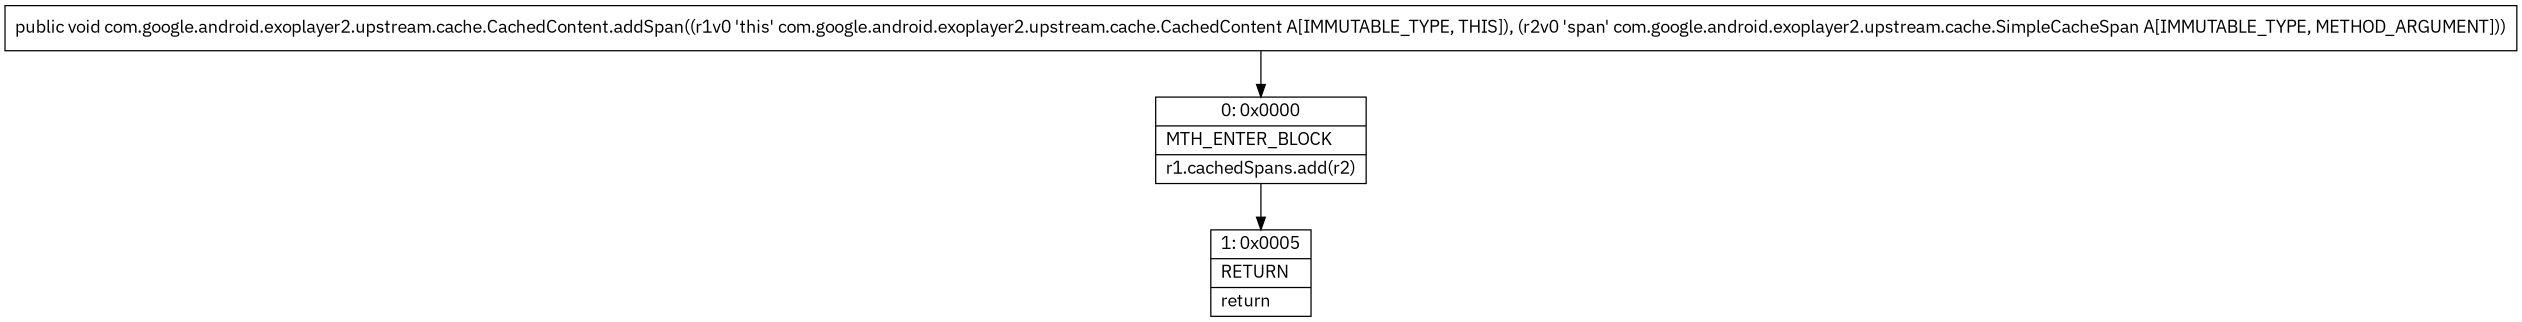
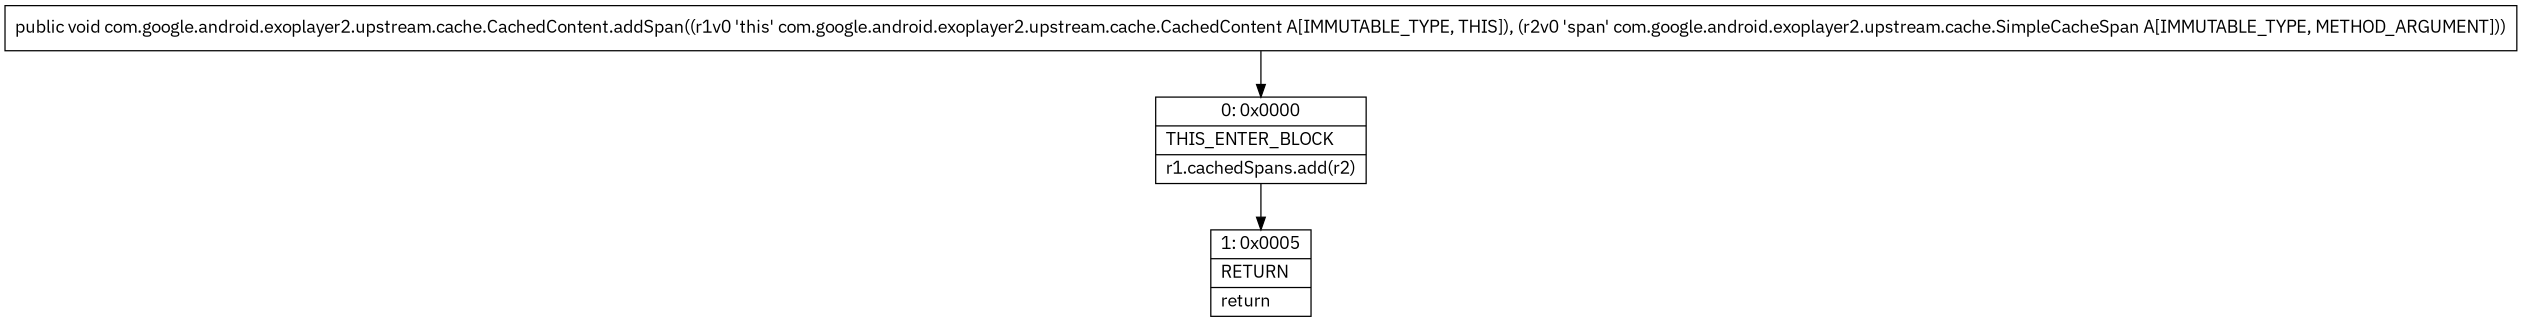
  digraph {
    fontname="IBM Plex Sans"
    node [shape=record fontname="IBM Plex Sans"]
    edge [fontname="IBM Plex Sans"]
-   n1 [label="{0\:\ 0x0000|MTH_ENTER_BLOCK\l|r1.cachedSpans.add(r2)\l}"]
+   n1 [label="{0\:\ 0x0000|THIS_ENTER_BLOCK\l|r1.cachedSpans.add(r2)\l}"]
    n2 [label="{1\:\ 0x0005|RETURN\l|return\l}"]
    n3 [label="{public void com.google.android.exoplayer2.upstream.cache.CachedContent.addSpan((r1v0 'this' com.google.android.exoplayer2.upstream.cache.CachedContent A[IMMUTABLE_TYPE, THIS]), (r2v0 'span' com.google.android.exoplayer2.upstream.cache.SimpleCacheSpan A[IMMUTABLE_TYPE, METHOD_ARGUMENT])) }"]
    n1 -> n2
    n3 -> n1
  }
